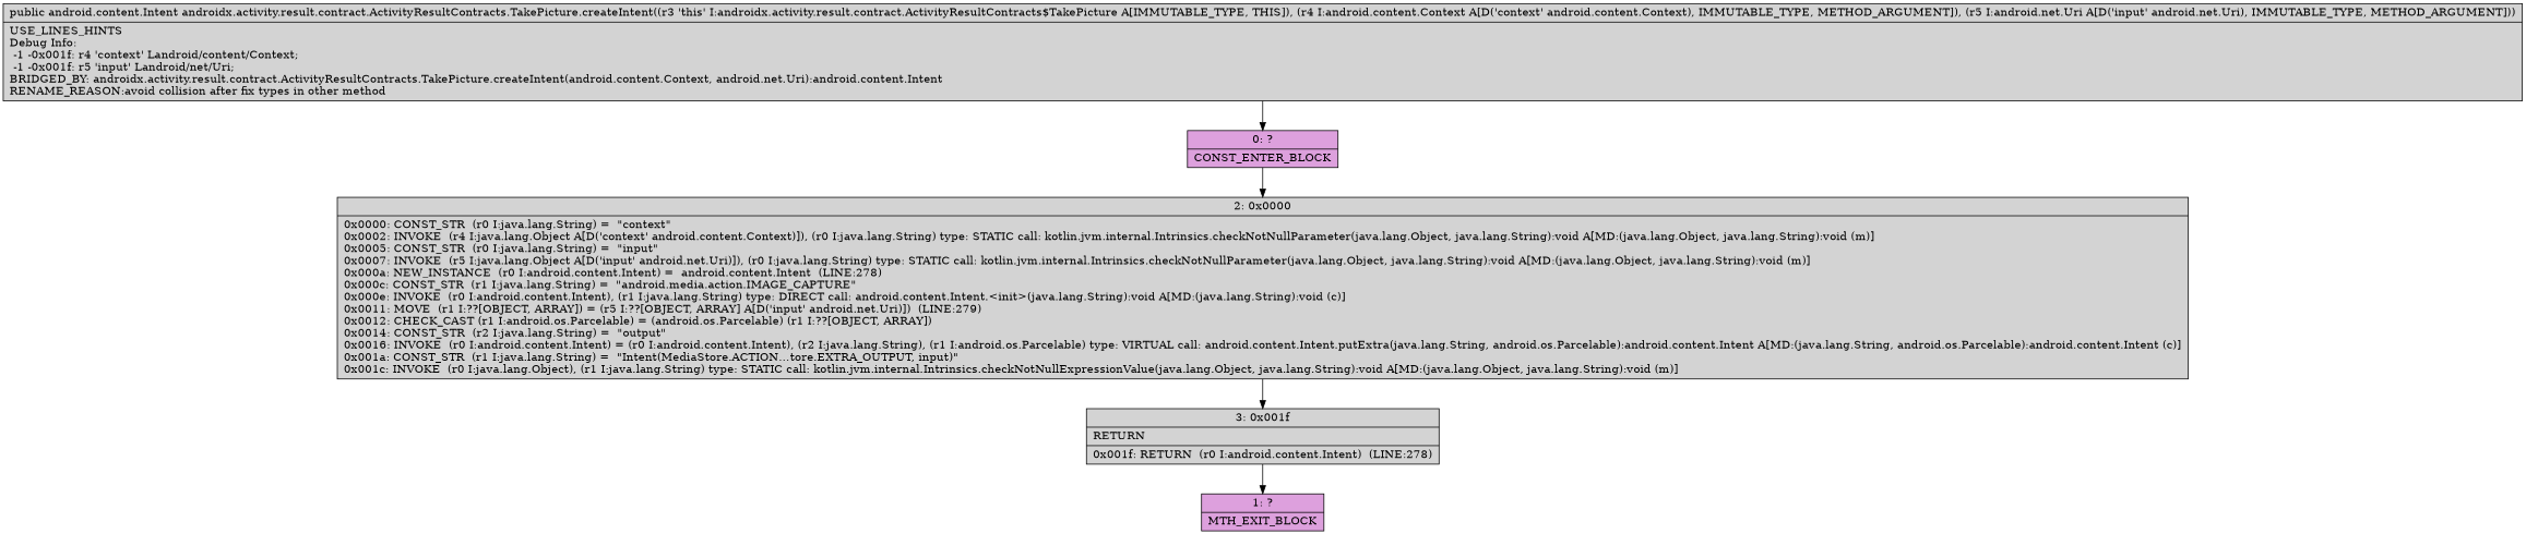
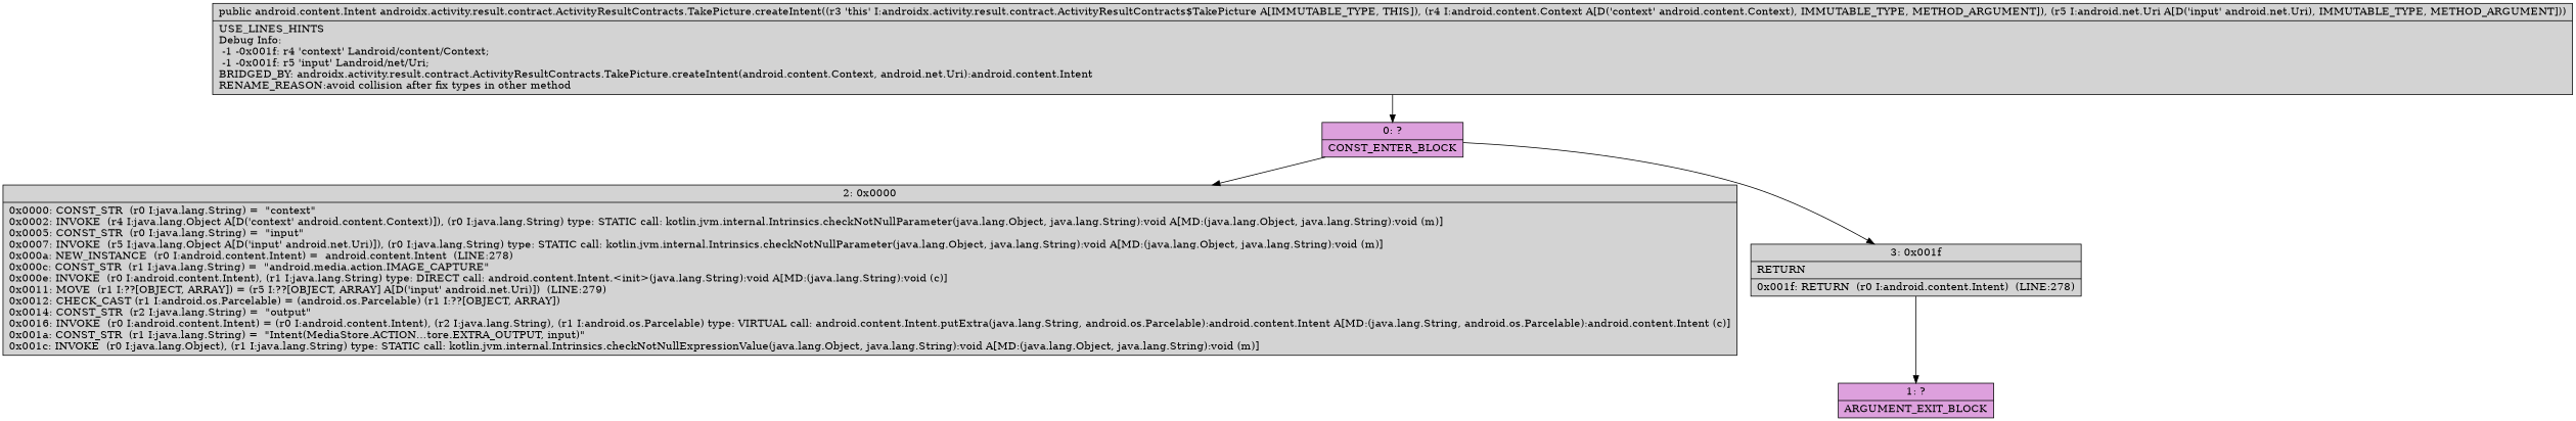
  digraph {
    node [fillcolor=lightgrey shape=record style=filled]
    n1 [fillcolor=plum label="{0\:\ ?|CONST_ENTER_BLOCK\l}"]
    n2 [label="{2\:\ 0x0000|0x0000: CONST_STR  (r0 I:java.lang.String) =  \"context\" \l0x0002: INVOKE  (r4 I:java.lang.Object A[D('context' android.content.Context)]), (r0 I:java.lang.String) type: STATIC call: kotlin.jvm.internal.Intrinsics.checkNotNullParameter(java.lang.Object, java.lang.String):void A[MD:(java.lang.Object, java.lang.String):void (m)]\l0x0005: CONST_STR  (r0 I:java.lang.String) =  \"input\" \l0x0007: INVOKE  (r5 I:java.lang.Object A[D('input' android.net.Uri)]), (r0 I:java.lang.String) type: STATIC call: kotlin.jvm.internal.Intrinsics.checkNotNullParameter(java.lang.Object, java.lang.String):void A[MD:(java.lang.Object, java.lang.String):void (m)]\l0x000a: NEW_INSTANCE  (r0 I:android.content.Intent) =  android.content.Intent  (LINE:278)\l0x000c: CONST_STR  (r1 I:java.lang.String) =  \"android.media.action.IMAGE_CAPTURE\" \l0x000e: INVOKE  (r0 I:android.content.Intent), (r1 I:java.lang.String) type: DIRECT call: android.content.Intent.\<init\>(java.lang.String):void A[MD:(java.lang.String):void (c)]\l0x0011: MOVE  (r1 I:??[OBJECT, ARRAY]) = (r5 I:??[OBJECT, ARRAY] A[D('input' android.net.Uri)])  (LINE:279)\l0x0012: CHECK_CAST (r1 I:android.os.Parcelable) = (android.os.Parcelable) (r1 I:??[OBJECT, ARRAY]) \l0x0014: CONST_STR  (r2 I:java.lang.String) =  \"output\" \l0x0016: INVOKE  (r0 I:android.content.Intent) = (r0 I:android.content.Intent), (r2 I:java.lang.String), (r1 I:android.os.Parcelable) type: VIRTUAL call: android.content.Intent.putExtra(java.lang.String, android.os.Parcelable):android.content.Intent A[MD:(java.lang.String, android.os.Parcelable):android.content.Intent (c)]\l0x001a: CONST_STR  (r1 I:java.lang.String) =  \"Intent(MediaStore.ACTION…tore.EXTRA_OUTPUT, input)\" \l0x001c: INVOKE  (r0 I:java.lang.Object), (r1 I:java.lang.String) type: STATIC call: kotlin.jvm.internal.Intrinsics.checkNotNullExpressionValue(java.lang.Object, java.lang.String):void A[MD:(java.lang.Object, java.lang.String):void (m)]\l}"]
    n3 [label="{3\:\ 0x001f|RETURN\l|0x001f: RETURN  (r0 I:android.content.Intent)  (LINE:278)\l}"]
-   n4 [fillcolor=plum label="{1\:\ ?|MTH_EXIT_BLOCK\l}"]
+   n4 [fillcolor=plum label="{1\:\ ?|ARGUMENT_EXIT_BLOCK\l}"]
    n5 [label="{public android.content.Intent androidx.activity.result.contract.ActivityResultContracts.TakePicture.createIntent((r3 'this' I:androidx.activity.result.contract.ActivityResultContracts$TakePicture A[IMMUTABLE_TYPE, THIS]), (r4 I:android.content.Context A[D('context' android.content.Context), IMMUTABLE_TYPE, METHOD_ARGUMENT]), (r5 I:android.net.Uri A[D('input' android.net.Uri), IMMUTABLE_TYPE, METHOD_ARGUMENT]))  | USE_LINES_HINTS\lDebug Info:\l  \-1 \-0x001f: r4 'context' Landroid\/content\/Context;\l  \-1 \-0x001f: r5 'input' Landroid\/net\/Uri;\lBRIDGED_BY: androidx.activity.result.contract.ActivityResultContracts.TakePicture.createIntent(android.content.Context, android.net.Uri):android.content.Intent\lRENAME_REASON:avoid collision after fix types in other method\l}"]
    n1 -> n2
-   n2 -> n3
+   n1 -> n3
    n3 -> n4
    n5 -> n1
  }
